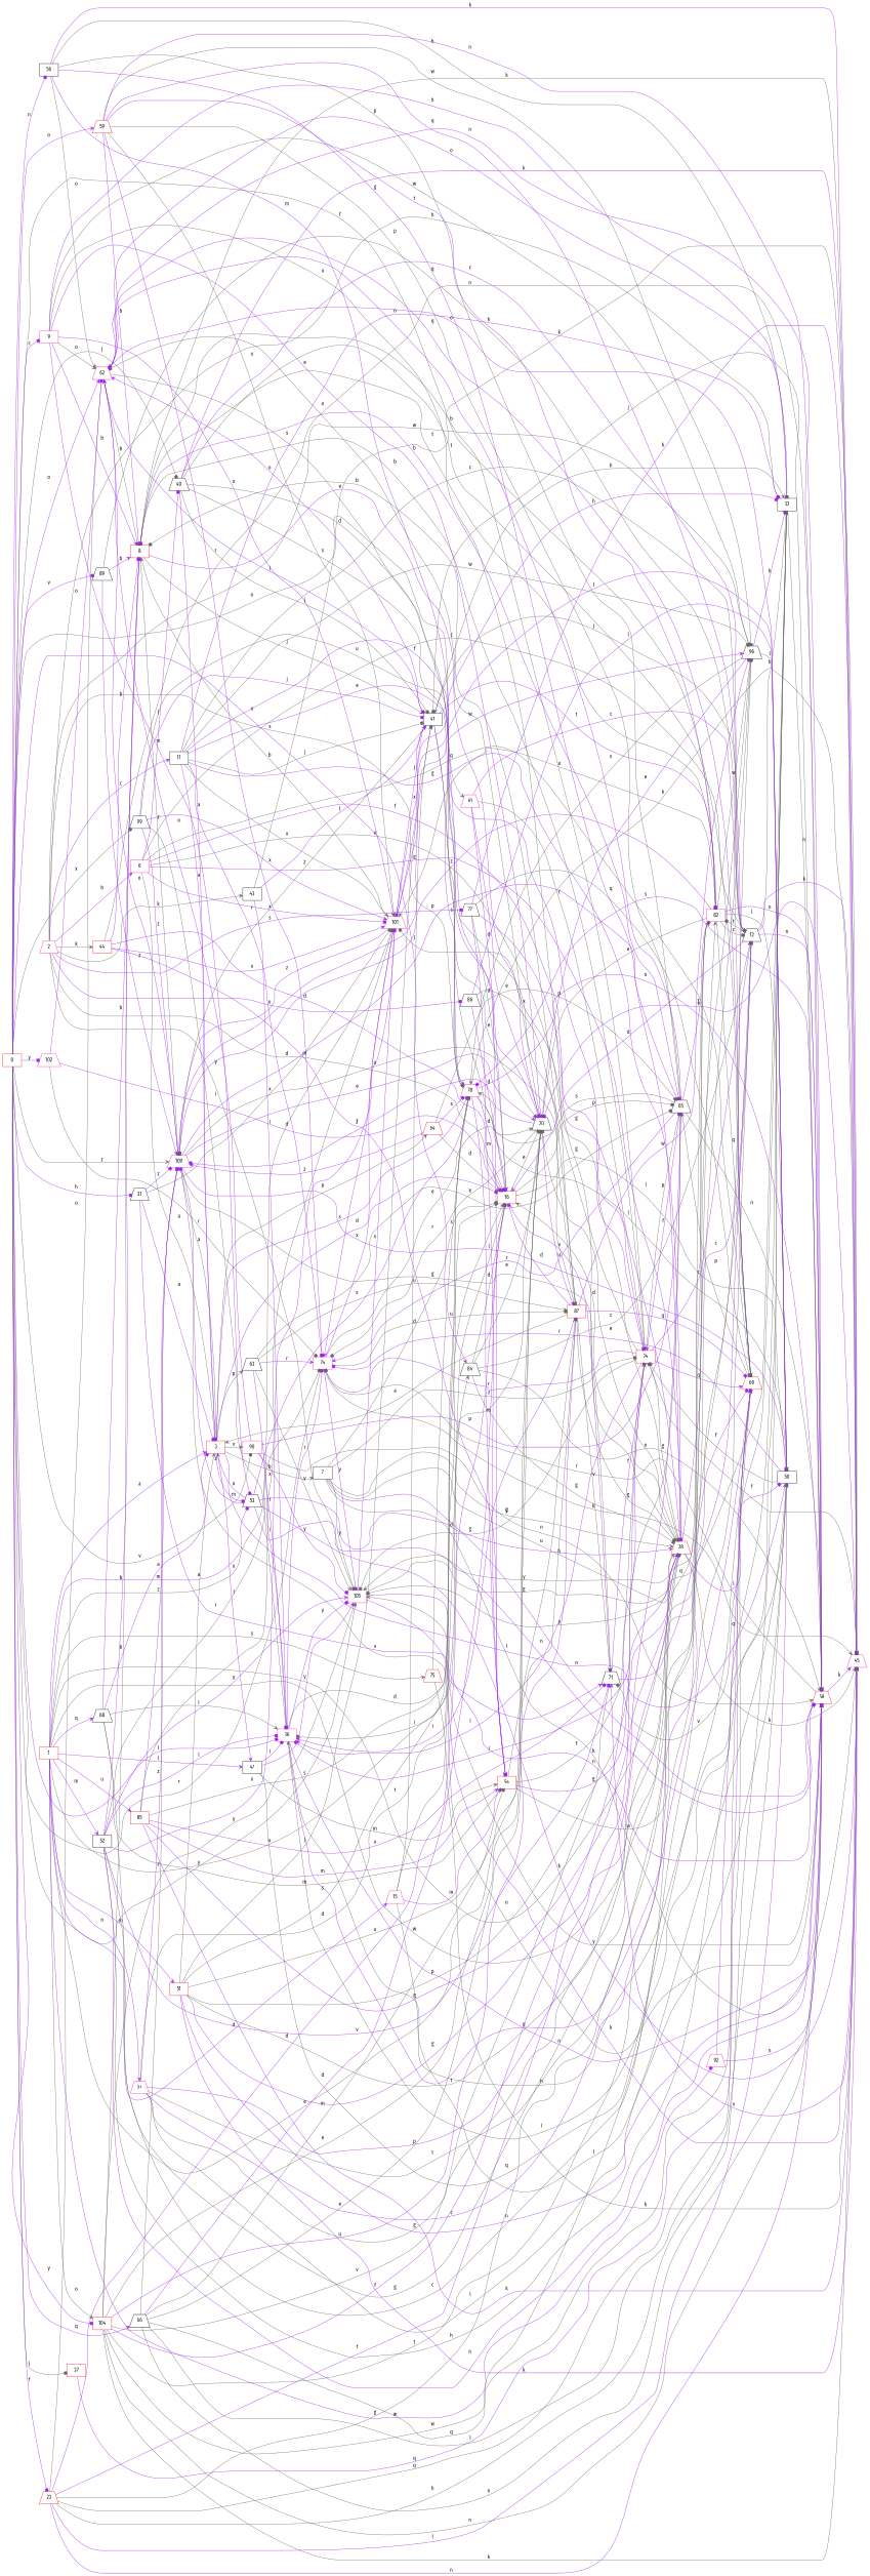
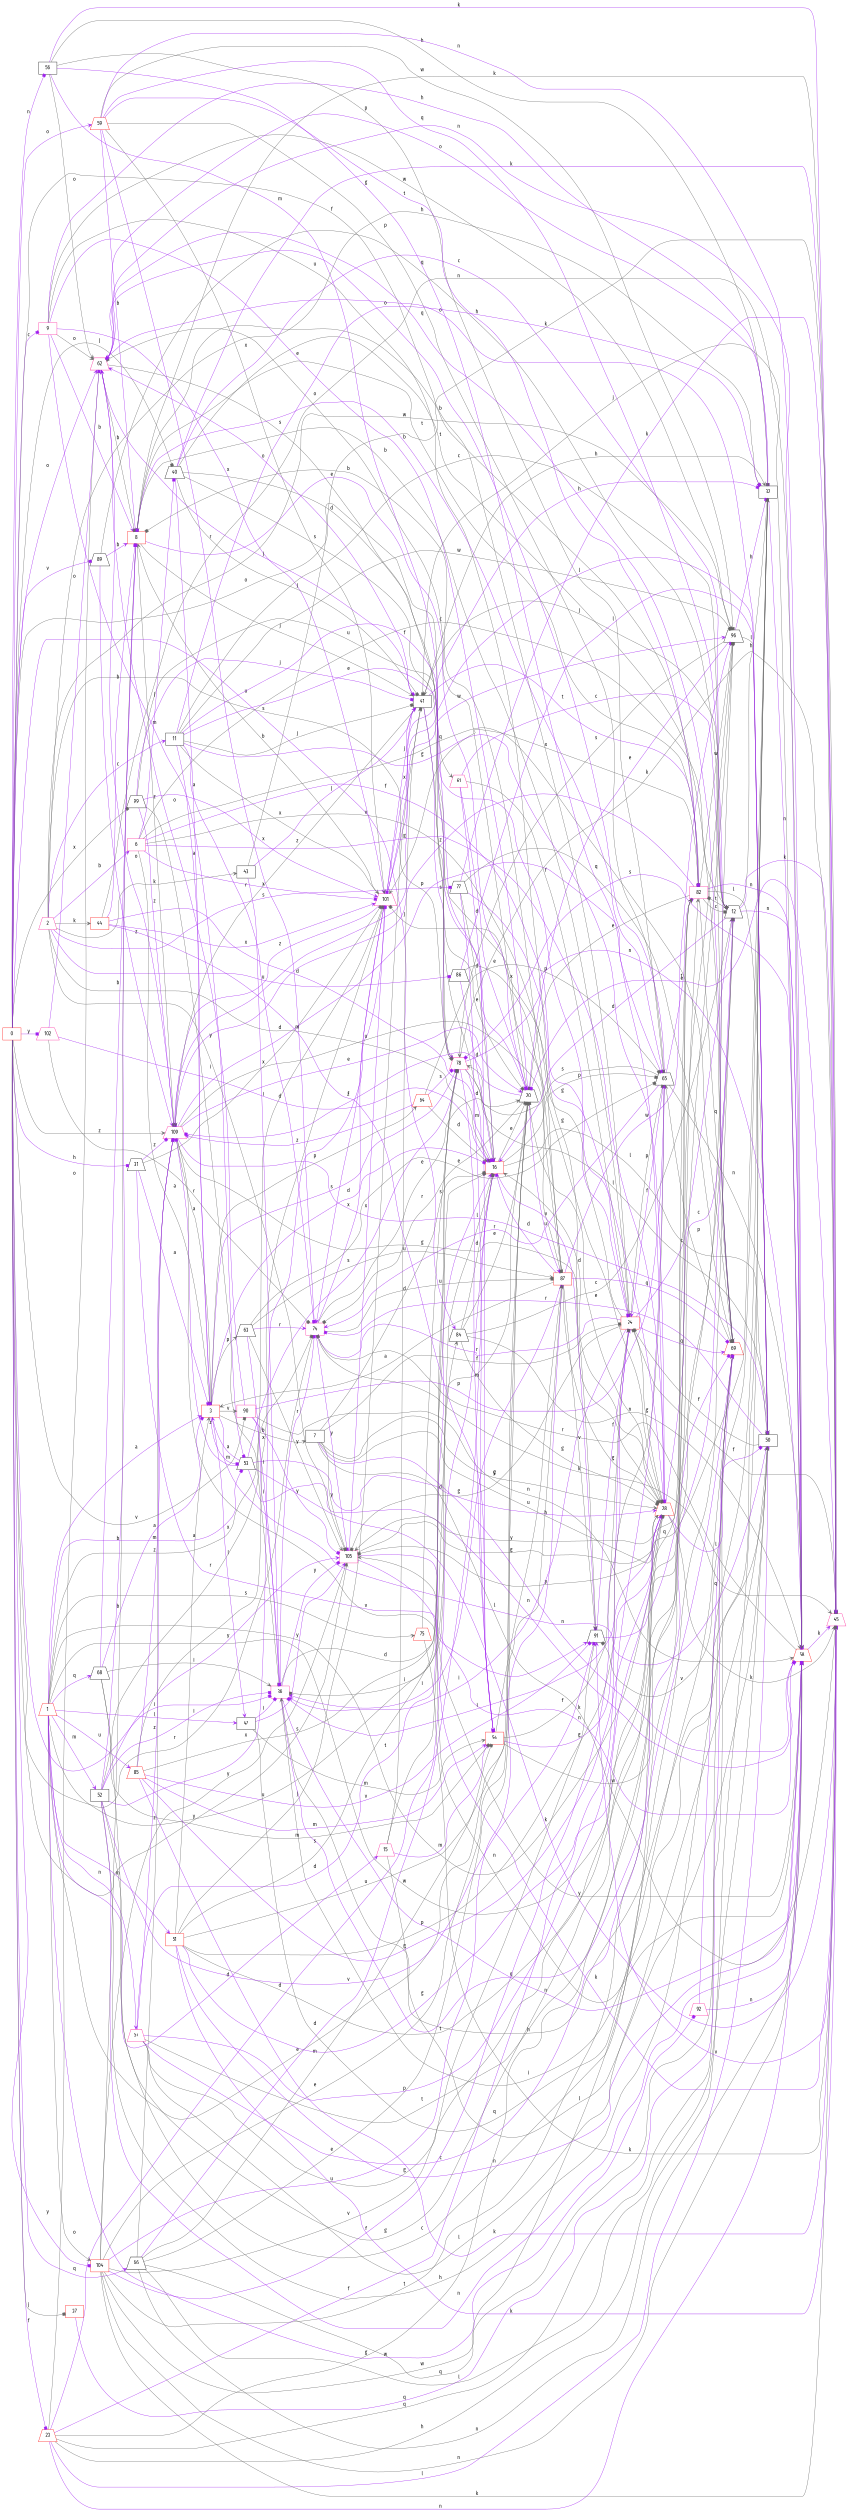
  strict digraph {
    fontname="Fira Sans"
    rankdir=LR
    node [color=black fontname="Fira Sans" shape=trapezium]
    edge [arrowhead=box color=purple fontname="Fira Sans"]
    0 [color=red shape=box]
    9 [color=deeppink shape=box]
    23 [color=red]
    24 [color=red shape=box]
    31
    36 [color=deeppink shape=box]
    37 [color=red shape=box]
    40
    56 [shape=box]
    59 [color=red]
    61 [color=deeppink]
    62 [color=deeppink]
    66
    74 [color=deeppink shape=box]
    84
    89
    90 [color=deeppink shape=box]
    99
    102 [color=deeppink]
    104 [color=red shape=box]
    105 [color=deeppink shape=box]
    109 [color=deeppink]
    20
    53
    96
    101 [color=deeppink]
    32 [shape=box]
    8 [color=red shape=box]
    87 [color=red shape=box]
    16 [color=red shape=box]
    50 [shape=box]
    28 [color=red]
    69 [color=red]
    58 [color=red]
    12
    65
    3 [color=red shape=box]
-   91 [label=71]
+   91
    82 [color=deeppink shape=box]
    78 [color=deeppink]
    45 [color=deeppink]
    41 [shape=box]
    54 [color=red shape=box]
-   1 [color=red shape=box]
+   1 [color=red]
    15 [color=deeppink]
    47 [shape=box]
    51 [color=red shape=box]
    52 [shape=box]
    57 [color=deeppink]
    68
    75 [color=red]
-   85 [color=red shape=box]
+   85 [color=red]
    92 [color=deeppink]
    7 [shape=box]
    63
    64 [color=red]
    2 [color=deeppink]
    6 [color=deeppink shape=box]
    11 [shape=box]
    43 [shape=box]
    44 [color=red shape=box]
    77
    86
    0 -> 9 [label=c]
    0 -> 23 [label=f]
    0 -> 24 [arrowhead=vee color=gray40 label=f]
    0 -> 31 [label=h]
    0 -> 36 [label=i]
    0 -> 37 [color=gray40 label=j]
    0 -> 40 [color=gray40 label=j]
    0 -> 56 [label=n]
    0 -> 59 [arrowhead=vee label=o]
    0 -> 61 [arrowhead=vee color=gray40 label=o]
    0 -> 62 [arrowhead=vee label=o]
    0 -> 66 [arrowhead=vee label=q]
    0 -> 74 [color=gray40 label=r]
    0 -> 84 [arrowhead=vee label=u]
    0 -> 89 [label=v]
    0 -> 90 [color=gray40 label=v]
    0 -> 99 [color=gray40 label=x]
    0 -> 102 [label=y]
    0 -> 104 [label=y]
    0 -> 105 [arrowhead=vee color=gray40 label=y]
    0 -> 109 [arrowhead=vee color=gray40 label=z]
    9 -> 62 [arrowhead=vee color=gray40 label=o]
    9 -> 20 [arrowhead=vee label=e]
    9 -> 53 [label=m]
    9 -> 96 [color=gray40 label=w]
    9 -> 101 [arrowhead=vee label=x]
    9 -> 32 [label=h]
    9 -> 8 [arrowhead=vee label=b]
    9 -> 87 [arrowhead=vee color=gray40 label=u]
    23 -> 24 [label=f]
    23 -> 62 [arrowhead=vee color=gray40 label=o]
    23 -> 32 [color=gray40 label=h]
    23 -> 16 [label=d]
    23 -> 50 [label=l]
    23 -> 28 [color=gray40 label=g]
    23 -> 69 [arrowhead=vee color=gray40 label=q]
    23 -> 58 [arrowhead=vee label=n]
    24 -> 36 [arrowhead=vee label=i]
    24 -> 74 [label=r]
    24 -> 105 [color=gray40 label=y]
    24 -> 101 [color=gray40 label=x]
    24 -> 8 [color=gray40 label=b]
    24 -> 28 [color=gray40 label=g]
    24 -> 69 [arrowhead=vee label=q]
    24 -> 12 [arrowhead=vee label=c]
    24 -> 65 [color=gray40 label=p]
    31 -> 109 [label=z]
    31 -> 101 [color=gray40 label=x]
    31 -> 3 [label=a]
    31 -> 91 [arrowhead=vee label=v]
    36 -> 74 [label=r]
    36 -> 105 [label=y]
    36 -> 32 [arrowhead=vee color=gray40 label=h]
    36 -> 16 [color=gray40 label=d]
    36 -> 69 [arrowhead=vee label=q]
    36 -> 58 [arrowhead=vee label=n]
    37 -> 69 [label=q]
    40 -> 16 [arrowhead=vee color=gray40 label=d]
    40 -> 12 [arrowhead=vee label=c]
    40 -> 3 [arrowhead=vee label=a]
    40 -> 82 [color=gray40 label=t]
    40 -> 78 [arrowhead=vee color=gray40 label=s]
    40 -> 45 [label=k]
    40 -> 41 [color=gray40 label=j]
    56 -> 62 [arrowhead=vee color=gray40 label=o]
    56 -> 32 [color=gray40 label=h]
    56 -> 28 [label=g]
    56 -> 65 [color=gray40 label=p]
    56 -> 45 [label=k]
    56 -> 54 [label=m]
    59 -> 74 [label=r]
    59 -> 96 [color=gray40 label=w]
    59 -> 101 [arrowhead=vee color=gray40 label=x]
    59 -> 8 [label=b]
    59 -> 69 [arrowhead=vee label=q]
    59 -> 58 [label=n]
    59 -> 65 [arrowhead=vee color=gray40 label=p]
    59 -> 82 [label=t]
    61 -> 24 [color=gray40 label=f]
    61 -> 20 [arrowhead=vee label=e]
    61 -> 16 [arrowhead=vee label=d]
    61 -> 12 [label=c]
    62 -> 8 [color=gray40 label=b]
    62 -> 69 [label=q]
    62 -> 58 [arrowhead=vee label=n]
    62 -> 78 [arrowhead=vee color=gray40 label=s]
    62 -> 41 [label=j]
    66 -> 109 [arrowhead=vee color=gray40 label=z]
    66 -> 20 [color=gray40 label=e]
    66 -> 16 [arrowhead=vee label=d]
    66 -> 50 [arrowhead=vee color=gray40 label=l]
    66 -> 69 [color=gray40 label=q]
    66 -> 58 [arrowhead=vee color=gray40 label=n]
    66 -> 54 [color=gray40 label=m]
    74 -> 105 [label=y]
    74 -> 20 [arrowhead=vee color=gray40 label=e]
    74 -> 101 [label=x]
    74 -> 87 [color=gray40 label=u]
    74 -> 45 [arrowhead=vee color=gray40 label=k]
    84 -> 20 [arrowhead=vee color=gray40 label=e]
    84 -> 16 [color=gray40 label=d]
    84 -> 28 [color=gray40 label=g]
    84 -> 58 [arrowhead=vee color=gray40 label=n]
    84 -> 12 [arrowhead=vee color=gray40 label=c]
    89 -> 109 [arrowhead=vee label=z]
    89 -> 8 [arrowhead=vee label=b]
    89 -> 69 [arrowhead=vee color=gray40 label=q]
    90 -> 36 [label=i]
    90 -> 62 [arrowhead=vee label=o]
    90 -> 105 [label=y]
    90 -> 58 [arrowhead=vee color=gray40 label=n]
    90 -> 65 [arrowhead=vee label=p]
    99 -> 36 [color=gray40 label=i]
    99 -> 109 [arrowhead=vee label=z]
    99 -> 101 [arrowhead=vee label=x]
    99 -> 87 [color=gray40 label=u]
    99 -> 41 [label=j]
    102 -> 62 [label=o]
    102 -> 74 [color=gray40 label=r]
    102 -> 16 [label=d]
    104 -> 24 [arrowhead=vee label=f]
    104 -> 105 [arrowhead=vee color=gray40 label=y]
    104 -> 20 [color=gray40 label=e]
    104 -> 96 [color=gray40 label=w]
    104 -> 8 [color=gray40 label=b]
    104 -> 87 [label=u]
    104 -> 58 [color=gray40 label=n]
    104 -> 91 [arrowhead=vee color=gray40 label=v]
    104 -> 82 [arrowhead=vee color=gray40 label=t]
    104 -> 45 [color=gray40 label=k]
    105 -> 101 [label=x]
    105 -> 28 [arrowhead=vee color=gray40 label=g]
    105 -> 58 [arrowhead=vee label=n]
    105 -> 45 [label=k]
    109 -> 62 [arrowhead=vee label=o]
    109 -> 20 [arrowhead=vee label=e]
    109 -> 96 [arrowhead=vee label=w]
    109 -> 87 [color=gray40 label=u]
    109 -> 50 [label=l]
    109 -> 28 [arrowhead=vee color=gray40 label=g]
    109 -> 58 [color=gray40 label=n]
    109 -> 65 [label=p]
    109 -> 3 [color=gray40 label=a]
    20 -> 36 [color=gray40 label=i]
    20 -> 62 [color=gray40 label=o]
    20 -> 74 [color=gray40 label=r]
    20 -> 109 [label=z]
    20 -> 87 [arrowhead=vee label=u]
    53 -> 109 [label=z]
    53 -> 28 [arrowhead=vee label=g]
    53 -> 58 [label=n]
    53 -> 3 [arrowhead=vee label=a]
    53 -> 78 [label=s]
    53 -> 45 [label=k]
    96 -> 20 [label=e]
    96 -> 32 [label=h]
    96 -> 50 [arrowhead=vee color=gray40 label=l]
    96 -> 78 [arrowhead=vee color=gray40 label=s]
    101 -> 74 [arrowhead=vee label=r]
    101 -> 109 [label=z]
    101 -> 32 [label=h]
    101 -> 8 [arrowhead=vee color=gray40 label=b]
    101 -> 50 [arrowhead=vee label=l]
    101 -> 41 [arrowhead=vee label=j]
    32 -> 62 [label=o]
-   32 -> 58 [arrowhead=vee color=gray40 label=n]
+   32 -> 58 [arrowhead=vee label=n]
    32 -> 91 [color=gray40 label=v]
    8 -> 109 [color=gray40 label=z]
    8 -> 20 [arrowhead=vee label=e]
    8 -> 82 [color=gray40 label=t]
    8 -> 45 [color=gray40 label=k]
    8 -> 41 [arrowhead=vee color=gray40 label=j]
    87 -> 36 [arrowhead=vee label=i]
    87 -> 96 [label=w]
    87 -> 8 [color=gray40 label=b]
    87 -> 16 [label=d]
    87 -> 28 [color=gray40 label=g]
    87 -> 69 [label=q]
    87 -> 3 [arrowhead=vee color=gray40 label=a]
    87 -> 91 [arrowhead=vee color=gray40 label=v]
    16 -> 20 [color=gray40 label=e]
    16 -> 50 [color=gray40 label=l]
    16 -> 65 [color=gray40 label=p]
    16 -> 91 [label=v]
    50 -> 24 [color=gray40 label=f]
    50 -> 36 [arrowhead=vee color=gray40 label=i]
    50 -> 62 [arrowhead=vee label=o]
    50 -> 74 [label=r]
    28 -> 36 [label=i]
    28 -> 105 [arrowhead=vee color=gray40 label=y]
    28 -> 20 [color=gray40 label=e]
    28 -> 16 [arrowhead=vee color=gray40 label=d]
    28 -> 50 [label=l]
    28 -> 12 [arrowhead=vee label=c]
    28 -> 45 [arrowhead=vee color=gray40 label=k]
    69 -> 8 [arrowhead=vee color=gray40 label=b]
    69 -> 65 [arrowhead=vee color=gray40 label=p]
    58 -> 74 [color=gray40 label=r]
    58 -> 105 [arrowhead=vee color=gray40 label=y]
    58 -> 78 [label=s]
    58 -> 45 [arrowhead=vee label=k]
    58 -> 41 [color=gray40 label=j]
    12 -> 105 [color=gray40 label=y]
    12 -> 32 [arrowhead=vee color=gray40 label=h]
    12 -> 16 [arrowhead=vee label=d]
    12 -> 58 [label=n]
    12 -> 82 [color=gray40 label=t]
    12 -> 45 [arrowhead=vee label=k]
    12 -> 41 [arrowhead=vee color=gray40 label=j]
    65 -> 24 [arrowhead=vee label=f]
    65 -> 62 [arrowhead=vee label=o]
    65 -> 74 [arrowhead=vee label=r]
    65 -> 8 [label=b]
    65 -> 58 [arrowhead=vee color=gray40 label=n]
    65 -> 82 [label=t]
    65 -> 78 [arrowhead=vee color=gray40 label=s]
    3 -> 90 [arrowhead=vee color=gray40 label=v]
    3 -> 53 [label=m]
    3 -> 16 [label=d]
    3 -> 50 [arrowhead=vee label=l]
    3 -> 78 [label=s]
    3 -> 47 [arrowhead=vee label=l]
    3 -> 7 [arrowhead=vee color=gray40 label=b]
    3 -> 63 [arrowhead=vee color=gray40 label=p]
    3 -> 64 [arrowhead=vee color=gray40 label=p]
    91 -> 24 [arrowhead=vee label=f]
    91 -> 69 [label=q]
    82 -> 109 [label=z]
    82 -> 20 [color=gray40 label=e]
    82 -> 96 [arrowhead=vee color=gray40 label=w]
    82 -> 101 [arrowhead=vee color=gray40 label=x]
    82 -> 50 [color=gray40 label=l]
    82 -> 69 [arrowhead=vee color=gray40 label=q]
    82 -> 58 [label=n]
    82 -> 12 [color=gray40 label=c]
    78 -> 16 [arrowhead=vee label=d]
    78 -> 50 [color=gray40 label=l]
    78 -> 58 [label=n]
    78 -> 45 [color=gray40 label=k]
    78 -> 54 [arrowhead=vee label=m]
    45 -> 24 [color=gray40 label=f]
    45 -> 20 [label=e]
    45 -> 91 [arrowhead=vee label=v]
    41 -> 62 [arrowhead=vee label=o]
    41 -> 109 [arrowhead=vee color=gray40 label=z]
    41 -> 20 [color=gray40 label=e]
    41 -> 101 [label=x]
    41 -> 32 [arrowhead=vee color=gray40 label=h]
    41 -> 82 [label=t]
    41 -> 78 [arrowhead=vee label=s]
    54 -> 24 [color=gray40 label=f]
    54 -> 96 [color=gray40 label=w]
    54 -> 87 [arrowhead=vee color=gray40 label=u]
    54 -> 28 [arrowhead=vee label=g]
    1 -> 84 [arrowhead=vee color=gray40 label=u]
    1 -> 104 [arrowhead=vee color=gray40 label=o]
    1 -> 20 [arrowhead=vee color=gray40 label=e]
    1 -> 53 [label=m]
    1 -> 96 [color=gray40 label=w]
    1 -> 101 [color=gray40 label=x]
    1 -> 3 [arrowhead=vee label=a]
    1 -> 82 [arrowhead=vee color=gray40 label=t]
    1 -> 15 [arrowhead=vee label=d]
    1 -> 47 [arrowhead=vee label=l]
    1 -> 51 [arrowhead=vee label=m]
    1 -> 52 [arrowhead=vee label=m]
    1 -> 57 [arrowhead=vee label=n]
    1 -> 68 [arrowhead=vee label=q]
    1 -> 75 [arrowhead=vee color=gray40 label=s]
    1 -> 85 [arrowhead=vee label=u]
    1 -> 92 [label=w]
    15 -> 16 [color=gray40 label=d]
    15 -> 50 [arrowhead=vee color=gray40 label=l]
    15 -> 41 [arrowhead=vee color=gray40 label=j]
    15 -> 54 [arrowhead=vee label=m]
    47 -> 36 [label=i]
    47 -> 105 [arrowhead=vee label=y]
    47 -> 69 [arrowhead=vee color=gray40 label=q]
    47 -> 54 [arrowhead=vee color=gray40 label=m]
    51 -> 87 [arrowhead=vee color=gray40 label=u]
    51 -> 28 [label=g]
    51 -> 58 [label=n]
    51 -> 65 [color=gray40 label=p]
    51 -> 3 [arrowhead=vee color=gray40 label=a]
    51 -> 82 [arrowhead=vee color=gray40 label=t]
    51 -> 78 [arrowhead=vee color=gray40 label=s]
    51 -> 45 [arrowhead=vee label=k]
    51 -> 41 [color=gray40 label=j]
    52 -> 36 [label=i]
    52 -> 74 [color=gray40 label=r]
    52 -> 105 [arrowhead=vee label=y]
    52 -> 101 [arrowhead=vee label=x]
    52 -> 32 [arrowhead=vee color=gray40 label=h]
    52 -> 8 [label=b]
    52 -> 28 [color=gray40 label=g]
    52 -> 58 [arrowhead=vee label=n]
    52 -> 91 [label=v]
    57 -> 109 [label=z]
-   57 -> 16 [arrowhead=vee color=gray40 label=d]
+   57 -> 16 [arrowhead=vee label=d]
    57 -> 50 [arrowhead=vee color=gray40 label=l]
    57 -> 28 [color=gray40 label=g]
    57 -> 12 [label=c]
    57 -> 65 [arrowhead=vee label=p]
    57 -> 82 [arrowhead=vee color=gray40 label=t]
    68 -> 36 [arrowhead=vee color=gray40 label=i]
    68 -> 8 [label=b]
    68 -> 12 [color=gray40 label=c]
    68 -> 3 [label=a]
    68 -> 54 [color=gray40 label=m]
    75 -> 78 [color=gray40 label=s]
    75 -> 45 [arrowhead=vee color=gray40 label=k]
    85 -> 109 [label=z]
    85 -> 101 [arrowhead=vee color=gray40 label=x]
    85 -> 28 [arrowhead=vee label=g]
    85 -> 91 [label=v]
    85 -> 78 [color=gray40 label=s]
    85 -> 45 [label=k]
    85 -> 54 [arrowhead=vee label=m]
    92 -> 69 [label=q]
    92 -> 58 [label=n]
    7 -> 24 [color=gray40 label=f]
    7 -> 105 [arrowhead=vee color=gray40 label=y]
    7 -> 32 [arrowhead=vee color=gray40 label=h]
    7 -> 16 [color=gray40 label=d]
    7 -> 28 [arrowhead=vee color=gray40 label=g]
    7 -> 58 [label=n]
    7 -> 45 [color=gray40 label=k]
    63 -> 36 [label=i]
    63 -> 74 [arrowhead=vee label=r]
    63 -> 105 [arrowhead=vee color=gray40 label=y]
    63 -> 87 [arrowhead=vee color=gray40 label=u]
    63 -> 65 [color=gray40 label=e]
    64 -> 109 [arrowhead=vee label=z]
    64 -> 16 [arrowhead=vee color=gray40 label=d]
    64 -> 65 [color=gray40 label=p]
    64 -> 78 [label=s]
    2 -> 105 [color=gray40 label=y]
    2 -> 96 [arrowhead=vee color=gray40 label=w]
    2 -> 32 [color=gray40 label=h]
    2 -> 16 [color=gray40 label=d]
    2 -> 78 [color=gray40 label=s]
    2 -> 6 [arrowhead=vee label=b]
    2 -> 11 [arrowhead=vee label=c]
    2 -> 43 [arrowhead=vee color=gray40 label=k]
    2 -> 44 [arrowhead=vee color=gray40 label=k]
    2 -> 77 [label=s]
    2 -> 86 [label=u]
    6 -> 24 [label=f]
    6 -> 40 [label=j]
    6 -> 101 [label=x]
    6 -> 28 [arrowhead=vee label=g]
    6 -> 69 [color=gray40 label=q]
    6 -> 12 [color=gray40 label=c]
    6 -> 3 [arrowhead=vee color=gray40 label=a]
    6 -> 91 [arrowhead=vee color=gray40 label=v]
    11 -> 24 [arrowhead=vee label=f]
    11 -> 74 [label=r]
    11 -> 20 [label=e]
    11 -> 96 [color=gray40 label=w]
    11 -> 101 [arrowhead=vee color=gray40 label=x]
    11 -> 32 [label=h]
    11 -> 28 [label=g]
    11 -> 12 [color=gray40 label=c]
    11 -> 3 [label=a]
    11 -> 41 [color=gray40 label=j]
    43 -> 36 [arrowhead=vee label=i]
    43 -> 45 [arrowhead=vee color=gray40 label=k]
    43 -> 41 [arrowhead=vee label=j]
    44 -> 101 [arrowhead=vee label=x]
    44 -> 8 [label=b]
    44 -> 16 [label=d]
    44 -> 58 [arrowhead=vee color=gray40 label=n]
    44 -> 54 [arrowhead=vee label=m]
    77 -> 16 [arrowhead=vee color=gray40 label=d]
    77 -> 28 [arrowhead=vee label=g]
    77 -> 69 [color=gray40 label=q]
    77 -> 45 [arrowhead=vee label=k]
    77 -> 54 [label=m]
    86 -> 16 [label=d]
    86 -> 50 [arrowhead=vee label=l]
    86 -> 28 [color=gray40 label=g]
  }
